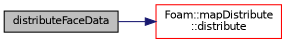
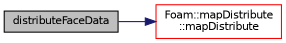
  digraph {
    rankdir=LR
    fontname="DejaVu Sans"
    node [fontname="DejaVu Sans" fontsize=10 shape=record]
    n1 [color=black fillcolor=grey75 fontcolor=black height=0.2 label=distributeFaceData style=filled width=0.4]
-   n2 [color=red height=0.2 label="Foam::mapDistribute\l::distribute" width=0.4]
+   n2 [color=red height=0.2 label="Foam::mapDistribute\l::mapDistribute" width=0.4]
    n1 -> n2 [color=midnightblue fontname="DejaVu Sans" fontsize=10 labelfontname=FreeSans labelfontsize=10 style=solid]
  }
